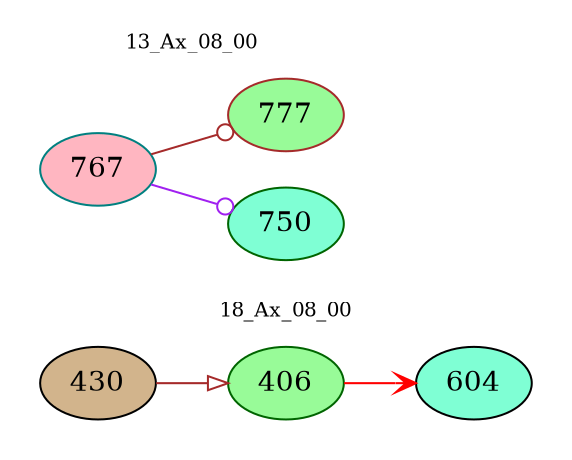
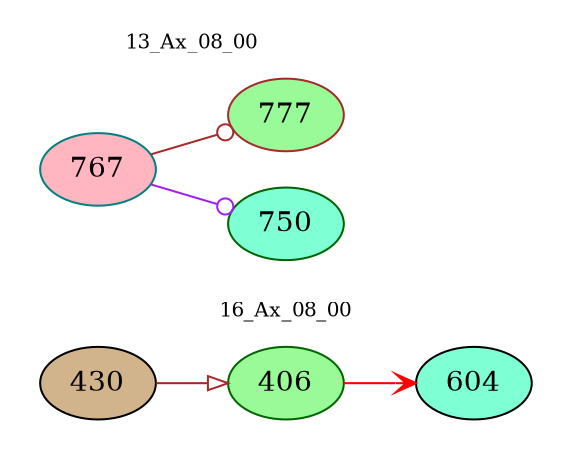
  digraph {
    rankdir=LR
    node [color=darkgreen fillcolor=palegreen style=filled]
    edge [arrowhead=odot color=brown]
    n1 [label=406]
    n2 [color=black fillcolor=aquamarine label=604]
    n3 [color=black fillcolor=tan label=430]
    n4 [color=teal fillcolor=lightpink label=767]
    n5 [fillcolor=aquamarine label=750]
    n6 [color=brown label=777]
    subgraph cluster_1 {
      color=white
      fontsize=10
-     label="18_Ax_08_00"
+     label="16_Ax_08_00"
      n1
      n2
      n3
    }
    subgraph cluster_2 {
      color=white
      fontsize=10
      label="13_Ax_08_00"
      n4
      n5
      n6
    }
    n1 -> n2 [arrowhead=vee color=red]
    n3 -> n1 [arrowhead=onormal]
    n4 -> n5 [color=purple]
    n4 -> n6
  }
